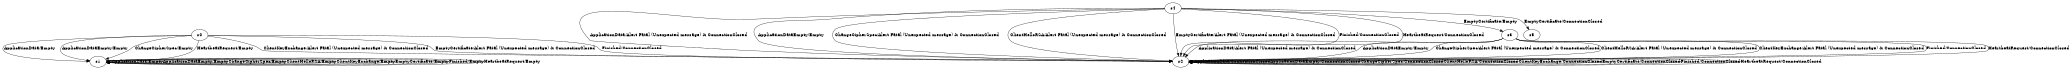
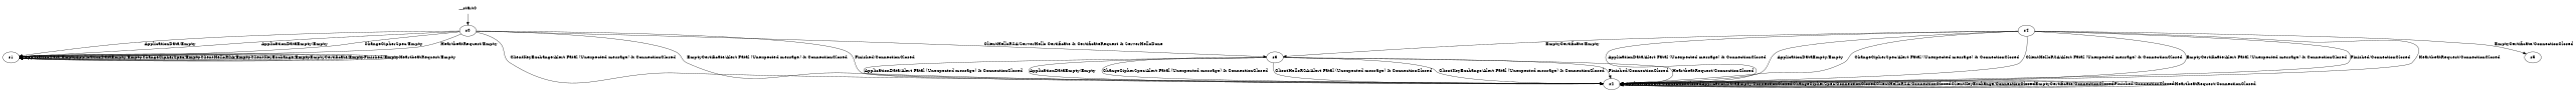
  digraph {
    n1 [label=s0]
    n2 [label=s1]
    n3 [label=s2]
    n4 [label=s3]
    n5 [label=s4]
    s5
+   __start0 [shape=none]
    n1 -> n2 [label="ApplicationData/Empty"]
    n1 -> n2 [label="ApplicationDataEmpty/Empty"]
    n1 -> n2 [label="ChangeCipherSpec/Empty"]
    n1 -> n2 [label="HeartbeatRequest/Empty"]
    n1 -> n3 [label="ClientKeyExchange/Alert Fatal (Unexpected message) & ConnectionClosed"]
    n1 -> n3 [label="EmptyCertificate/Alert Fatal (Unexpected message) & ConnectionClosed"]
    n1 -> n3 [label="Finished/ConnectionClosed"]
+   n1 -> n4 [label="ClientHelloRSA/ServerHello Certificate & CertificateRequest & ServerHelloDone"]
    n2 -> n2 [label="ApplicationData/Empty"]
    n2 -> n2 [label="ApplicationDataEmpty/Empty"]
    n2 -> n2 [label="ChangeCipherSpec/Empty"]
    n2 -> n2 [label="ClientHelloRSA/Empty"]
    n2 -> n2 [label="ClientKeyExchange/Empty"]
    n2 -> n2 [label="EmptyCertificate/Empty"]
    n2 -> n2 [label="Finished/Empty"]
    n2 -> n2 [label="HeartbeatRequest/Empty"]
    n3 -> n3 [label="ApplicationData/ConnectionClosed"]
    n3 -> n3 [label="ApplicationDataEmpty/ConnectionClosed"]
    n3 -> n3 [label="ChangeCipherSpec/ConnectionClosed"]
    n3 -> n3 [label="ClientHelloRSA/ConnectionClosed"]
    n3 -> n3 [label="ClientKeyExchange/ConnectionClosed"]
    n3 -> n3 [label="EmptyCertificate/ConnectionClosed"]
    n3 -> n3 [label="Finished/ConnectionClosed"]
    n3 -> n3 [label="HeartbeatRequest/ConnectionClosed"]
    n4 -> n3 [label="ApplicationData/Alert Fatal (Unexpected message) & ConnectionClosed"]
    n4 -> n3 [label="ApplicationDataEmpty/Empty"]
    n4 -> n3 [label="ChangeCipherSpec/Alert Fatal (Unexpected message) & ConnectionClosed"]
    n4 -> n3 [label="ClientHelloRSA/Alert Fatal (Unexpected message) & ConnectionClosed"]
    n4 -> n3 [label="ClientKeyExchange/Alert Fatal (Unexpected message) & ConnectionClosed"]
    n4 -> n3 [label="Finished/ConnectionClosed"]
    n4 -> n3 [label="HeartbeatRequest/ConnectionClosed"]
    n5 -> n3 [label="ApplicationData/Alert Fatal (Unexpected message) & ConnectionClosed"]
    n5 -> n3 [label="ApplicationDataEmpty/Empty"]
    n5 -> n3 [label="ChangeCipherSpec/Alert Fatal (Unexpected message) & ConnectionClosed"]
    n5 -> n3 [label="ClientHelloRSA/Alert Fatal (Unexpected message) & ConnectionClosed"]
    n5 -> n3 [label="EmptyCertificate/Alert Fatal (Unexpected message) & ConnectionClosed"]
    n5 -> n3 [label="Finished/ConnectionClosed"]
    n5 -> n3 [label="HeartbeatRequest/ConnectionClosed"]
    n5 -> n4 [label="EmptyCertificate/Empty"]
    n5 -> s5 [label="EmptyCertificate/ConnectionClosed"]
+   __start0 -> n1
  }
